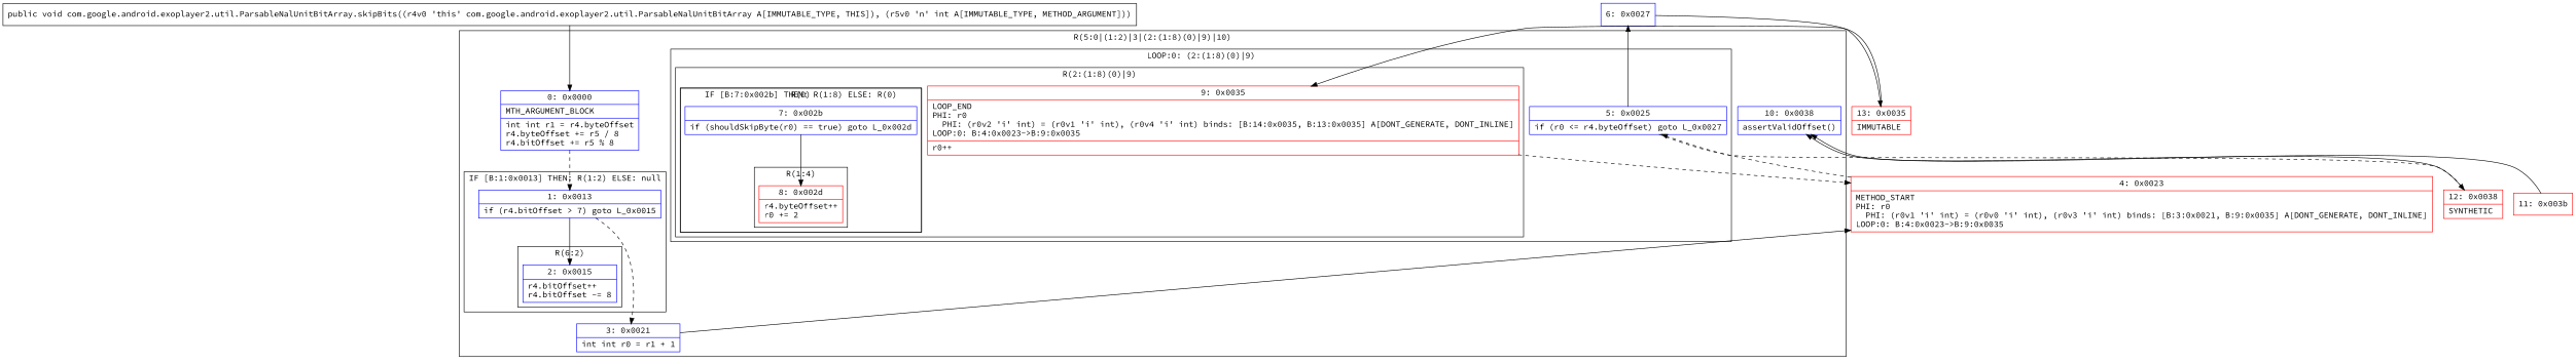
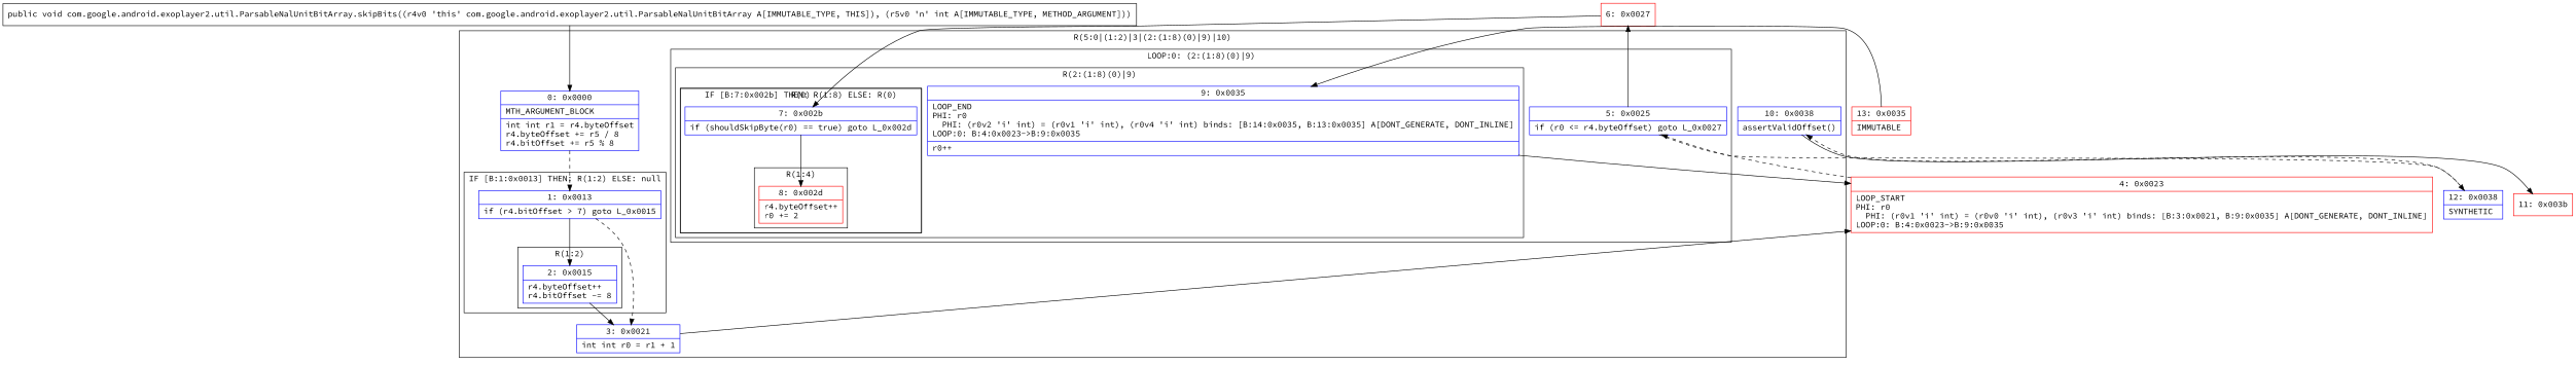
  digraph {
    fontname="Source Code Pro"
    node [color=blue fontname="Source Code Pro" shape=record]
    edge [fontname="Source Code Pro"]
-   n1 [label="{2\:\ 0x0015|r4.bitOffset++\lr4.bitOffset \-= 8\l}"]
+   n1 [label="{2\:\ 0x0015|r4.byteOffset++\lr4.bitOffset \-= 8\l}"]
    n2 [label="{1\:\ 0x0013|if (r4.bitOffset \> 7) goto L_0x0015\l}"]
    n3 [color=red label="{8\:\ 0x002d|r4.byteOffset++\lr0 += 2\l}"]
    n4 [label="{7\:\ 0x002b|if (shouldSkipByte(r0) == true) goto L_0x002d\l}"]
-   n5 [color=red label="{9\:\ 0x0035|LOOP_END\lPHI: r0 \l  PHI: (r0v2 'i' int) = (r0v1 'i' int), (r0v4 'i' int) binds: [B:14:0x0035, B:13:0x0035] A[DONT_GENERATE, DONT_INLINE]\lLOOP:0: B:4:0x0023\-\>B:9:0x0035\l|r0++\l}"]
+   n5 [label="{9\:\ 0x0035|LOOP_END\lPHI: r0 \l  PHI: (r0v2 'i' int) = (r0v1 'i' int), (r0v4 'i' int) binds: [B:14:0x0035, B:13:0x0035] A[DONT_GENERATE, DONT_INLINE]\lLOOP:0: B:4:0x0023\-\>B:9:0x0035\l|r0++\l}"]
    n6 [label="{5\:\ 0x0025|if (r0 \<= r4.byteOffset) goto L_0x0027\l}"]
    n7 [label="{0\:\ 0x0000|MTH_ARGUMENT_BLOCK\l|int int r1 = r4.byteOffset\lr4.byteOffset += r5 \/ 8\lr4.bitOffset += r5 % 8\l}"]
    n8 [label="{3\:\ 0x0021|int int r0 = r1 + 1\l}"]
    n9 [label="{10\:\ 0x0038|assertValidOffset()\l}"]
-   n10 [color=red label="{4\:\ 0x0023|METHOD_START\lPHI: r0 \l  PHI: (r0v1 'i' int) = (r0v0 'i' int), (r0v3 'i' int) binds: [B:3:0x0021, B:9:0x0035] A[DONT_GENERATE, DONT_INLINE]\lLOOP:0: B:4:0x0023\-\>B:9:0x0035\l}"]
-   n11 [label="{6\:\ 0x0027}"]
-   n12 [color=red label="{12\:\ 0x0038|SYNTHETIC\l}"]
+   n10 [color=red label="{4\:\ 0x0023|LOOP_START\lPHI: r0 \l  PHI: (r0v1 'i' int) = (r0v0 'i' int), (r0v3 'i' int) binds: [B:3:0x0021, B:9:0x0035] A[DONT_GENERATE, DONT_INLINE]\lLOOP:0: B:4:0x0023\-\>B:9:0x0035\l}"]
+   n11 [color=red label="{6\:\ 0x0027}"]
+   n12 [label="{12\:\ 0x0038|SYNTHETIC\l}"]
    n13 [color=red label="{11\:\ 0x003b}"]
    n14 [color=red label="{13\:\ 0x0035|IMMUTABLE\l}"]
    n15 [label="{public void com.google.android.exoplayer2.util.ParsableNalUnitBitArray.skipBits((r4v0 'this' com.google.android.exoplayer2.util.ParsableNalUnitBitArray A[IMMUTABLE_TYPE, THIS]), (r5v0 'n' int A[IMMUTABLE_TYPE, METHOD_ARGUMENT])) }" color=""]
    subgraph cluster_1 {
      label="R(5:0|(1:2)|3|(2:(1:8)(0)|9)|10)"
      n7
      n8
      n9
      subgraph cluster_2 {
        label="IF [B:1:0x0013] THEN: R(1:2) ELSE: null"
        n2
        subgraph cluster_3 {
-         label="R(6:2)"
+         label="R(1:2)"
          n1
        }
      }
      subgraph cluster_4 {
        label="LOOP:0: (2:(1:8)(0)|9)"
        n6
        subgraph cluster_5 {
          label="R(2:(1:8)(0)|9)"
          n5
          subgraph cluster_6 {
            label="IF [B:7:0x002b] THEN: R(1:8) ELSE: R(0)"
            n4
            subgraph cluster_7 {
              label="R(1:4)"
              n3
            }
            subgraph cluster_8 {
              label="R(0)"
            }
          }
        }
      }
    }
+   n1 -> n8
    n2 -> n1
    n2 -> n8 [style=dashed]
    n4 -> n3
-   n5 -> n10 [style=dashed]
+   n5 -> n10
    n6 -> n11
    n6 -> n12 [style=dashed]
    n7 -> n2 [style=dashed]
    n8 -> n10
-   n13 -> n9
+   n9 -> n13
    n10 -> n6 [style=dashed]
-   n11 -> n14
-   n12 -> n9
+   n11 -> n4
+   n12 -> n9 [style=dashed]
    n14 -> n5
    n15 -> n7
  }
